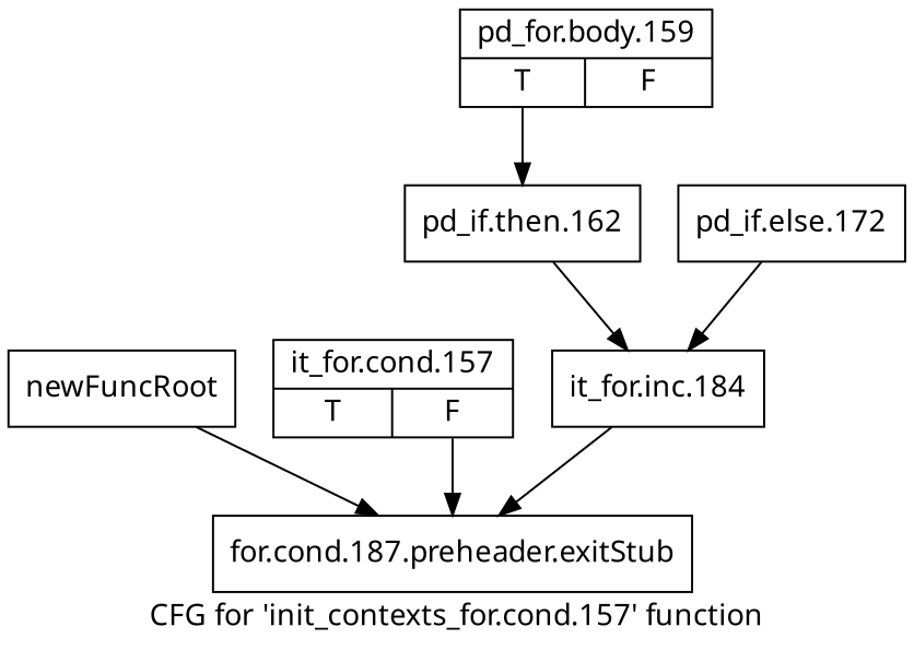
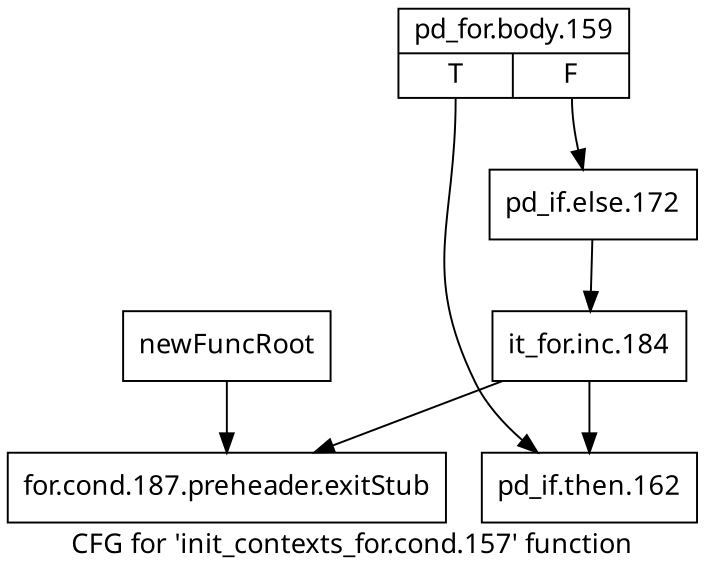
  digraph {
    fontname="Noto Sans"
    label="CFG for 'init_contexts_for.cond.157' function"
    node [fontname="Noto Sans" shape=record]
    edge [fontname="Noto Sans"]
    n1 [label="{newFuncRoot}"]
    n2 [label="{for.cond.187.preheader.exitStub}"]
-   n3 [label="{it_for.cond.157|{<s0>T|<s1>F}}"]
    n4 [label="{pd_for.body.159|{<s0>T|<s1>F}}"]
    n5 [label="{pd_if.then.162}"]
    n6 [label="{pd_if.else.172}"]
    n7 [label="{it_for.inc.184}"]
    n1 -> n2
-   n3 -> n2 [tailport=s1]
    n4 -> n5 [tailport=s0]
-   n5 -> n7
+   n4 -> n6 [tailport=s1]
+   n7 -> n5
    n6 -> n7
    n7 -> n2
  }
